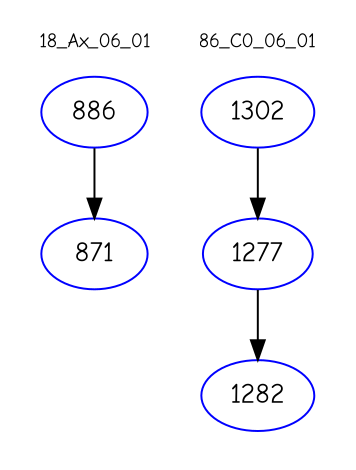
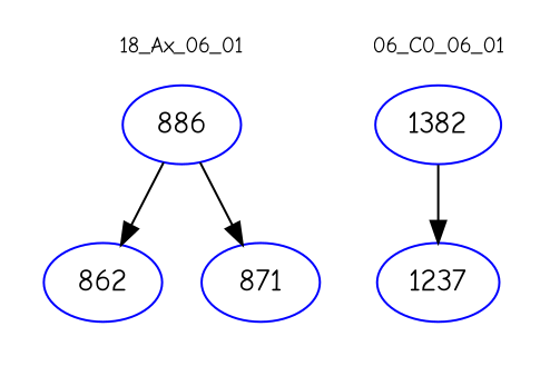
  digraph {
    fontname="Comic Neue"
    node [color=blue fontname="Comic Neue"]
    edge [color=black fontname="Comic Neue"]
    n1 [label=886]
+   n2 [label=862]
    n3 [label=871]
-   n4 [label=1277]
-   n5 [label=1282]
-   n6 [label=1302]
+   n4 [label=1237]
+   n6 [label=1382]
    subgraph cluster_1 {
      color=white
      fontsize=10
      label="18_Ax_06_01"
      n1
+     n2
      n3
    }
    subgraph cluster_2 {
      color=white
      fontsize=10
-     label="86_C0_06_01"
+     label="06_C0_06_01"
      n4
-     n5
      n6
    }
+   n1 -> n2
    n1 -> n3
-   n4 -> n5
    n6 -> n4
  }
